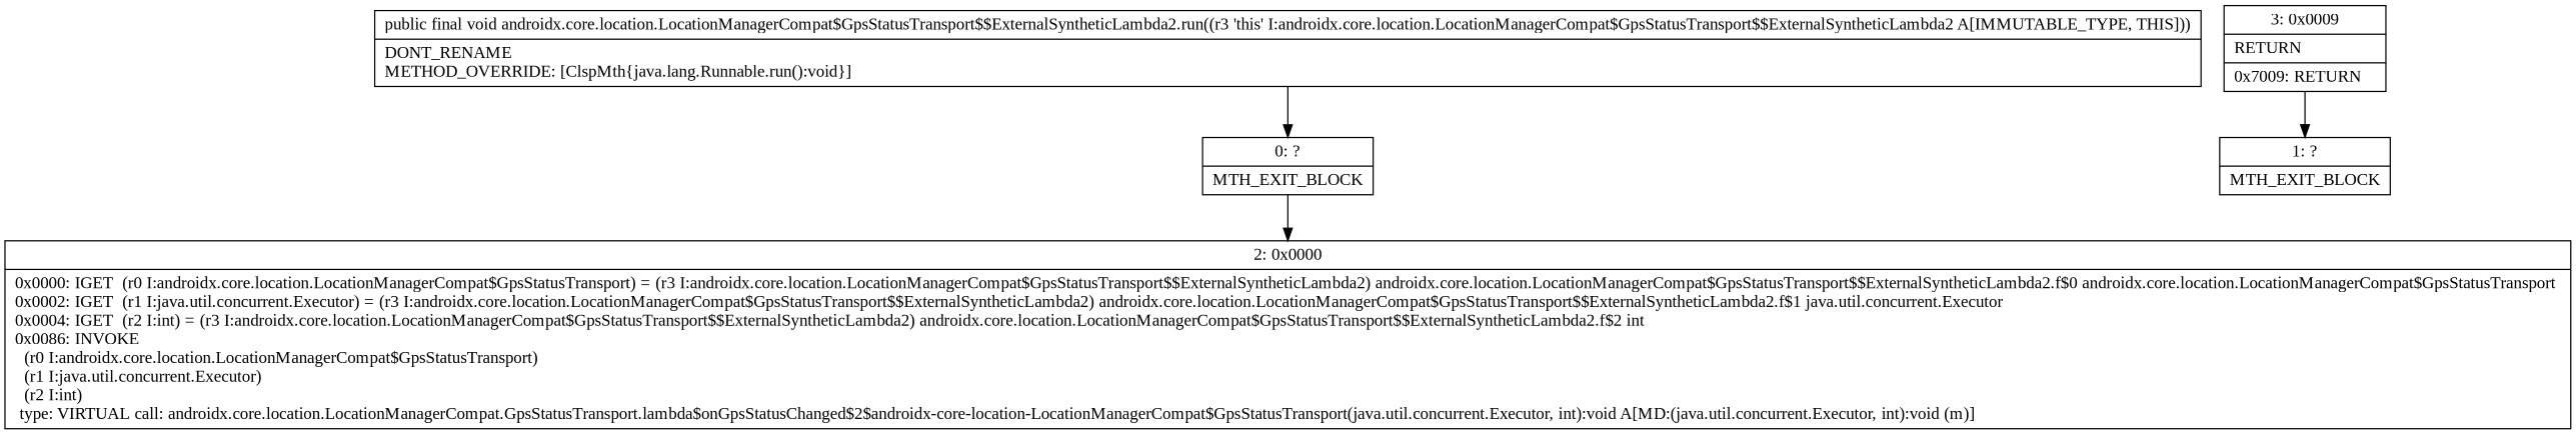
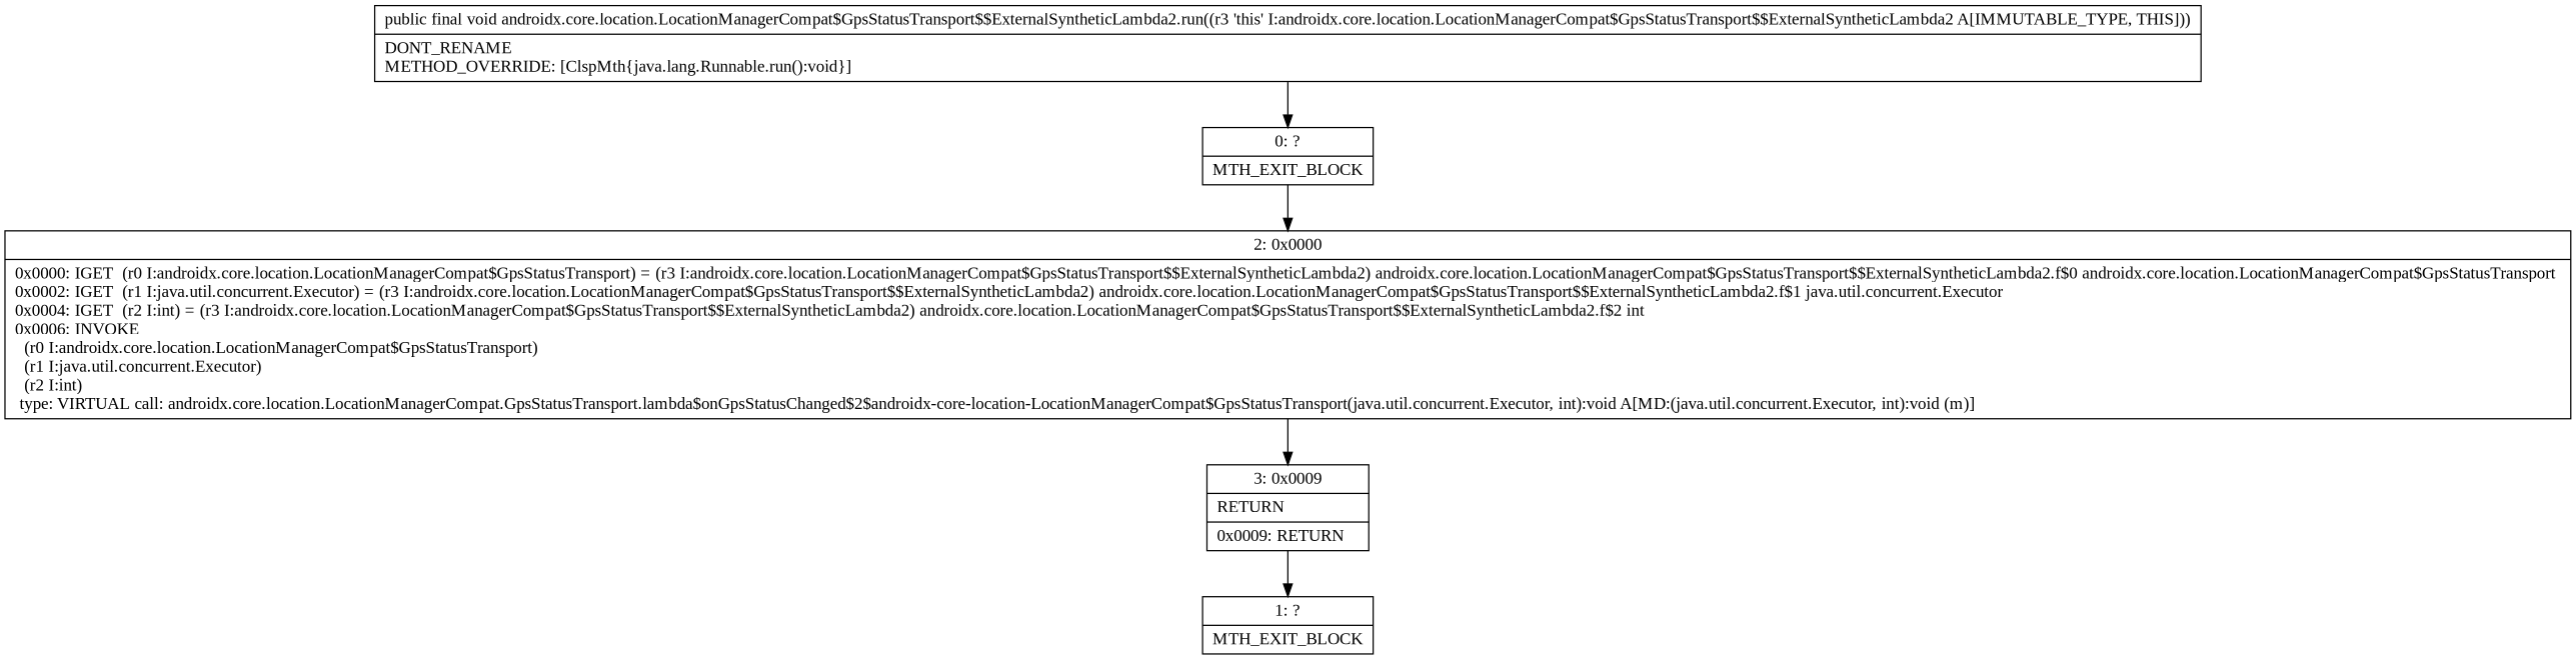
  digraph {
    fontname="Liberation Serif"
    node [fontname="Liberation Serif" shape=record]
    edge [fontname="Liberation Serif"]
    n1 [label="{0\:\ ?|MTH_EXIT_BLOCK\l}"]
-   n2 [label="{2\:\ 0x0000|0x0000: IGET  (r0 I:androidx.core.location.LocationManagerCompat$GpsStatusTransport) = (r3 I:androidx.core.location.LocationManagerCompat$GpsStatusTransport$$ExternalSyntheticLambda2) androidx.core.location.LocationManagerCompat$GpsStatusTransport$$ExternalSyntheticLambda2.f$0 androidx.core.location.LocationManagerCompat$GpsStatusTransport \l0x0002: IGET  (r1 I:java.util.concurrent.Executor) = (r3 I:androidx.core.location.LocationManagerCompat$GpsStatusTransport$$ExternalSyntheticLambda2) androidx.core.location.LocationManagerCompat$GpsStatusTransport$$ExternalSyntheticLambda2.f$1 java.util.concurrent.Executor \l0x0004: IGET  (r2 I:int) = (r3 I:androidx.core.location.LocationManagerCompat$GpsStatusTransport$$ExternalSyntheticLambda2) androidx.core.location.LocationManagerCompat$GpsStatusTransport$$ExternalSyntheticLambda2.f$2 int \l0x0086: INVOKE  \l  (r0 I:androidx.core.location.LocationManagerCompat$GpsStatusTransport)\l  (r1 I:java.util.concurrent.Executor)\l  (r2 I:int)\l type: VIRTUAL call: androidx.core.location.LocationManagerCompat.GpsStatusTransport.lambda$onGpsStatusChanged$2$androidx\-core\-location\-LocationManagerCompat$GpsStatusTransport(java.util.concurrent.Executor, int):void A[MD:(java.util.concurrent.Executor, int):void (m)]\l}"]
-   n3 [label="{3\:\ 0x0009|RETURN\l|0x7009: RETURN   \l}"]
+   n2 [label="{2\:\ 0x0000|0x0000: IGET  (r0 I:androidx.core.location.LocationManagerCompat$GpsStatusTransport) = (r3 I:androidx.core.location.LocationManagerCompat$GpsStatusTransport$$ExternalSyntheticLambda2) androidx.core.location.LocationManagerCompat$GpsStatusTransport$$ExternalSyntheticLambda2.f$0 androidx.core.location.LocationManagerCompat$GpsStatusTransport \l0x0002: IGET  (r1 I:java.util.concurrent.Executor) = (r3 I:androidx.core.location.LocationManagerCompat$GpsStatusTransport$$ExternalSyntheticLambda2) androidx.core.location.LocationManagerCompat$GpsStatusTransport$$ExternalSyntheticLambda2.f$1 java.util.concurrent.Executor \l0x0004: IGET  (r2 I:int) = (r3 I:androidx.core.location.LocationManagerCompat$GpsStatusTransport$$ExternalSyntheticLambda2) androidx.core.location.LocationManagerCompat$GpsStatusTransport$$ExternalSyntheticLambda2.f$2 int \l0x0006: INVOKE  \l  (r0 I:androidx.core.location.LocationManagerCompat$GpsStatusTransport)\l  (r1 I:java.util.concurrent.Executor)\l  (r2 I:int)\l type: VIRTUAL call: androidx.core.location.LocationManagerCompat.GpsStatusTransport.lambda$onGpsStatusChanged$2$androidx\-core\-location\-LocationManagerCompat$GpsStatusTransport(java.util.concurrent.Executor, int):void A[MD:(java.util.concurrent.Executor, int):void (m)]\l}"]
+   n3 [label="{3\:\ 0x0009|RETURN\l|0x0009: RETURN   \l}"]
    n4 [label="{1\:\ ?|MTH_EXIT_BLOCK\l}"]
    n5 [label="{public final void androidx.core.location.LocationManagerCompat$GpsStatusTransport$$ExternalSyntheticLambda2.run((r3 'this' I:androidx.core.location.LocationManagerCompat$GpsStatusTransport$$ExternalSyntheticLambda2 A[IMMUTABLE_TYPE, THIS]))  | DONT_RENAME\lMETHOD_OVERRIDE: [ClspMth\{java.lang.Runnable.run():void\}]\l}"]
    n1 -> n2
+   n2 -> n3
    n3 -> n4
    n5 -> n1
  }
